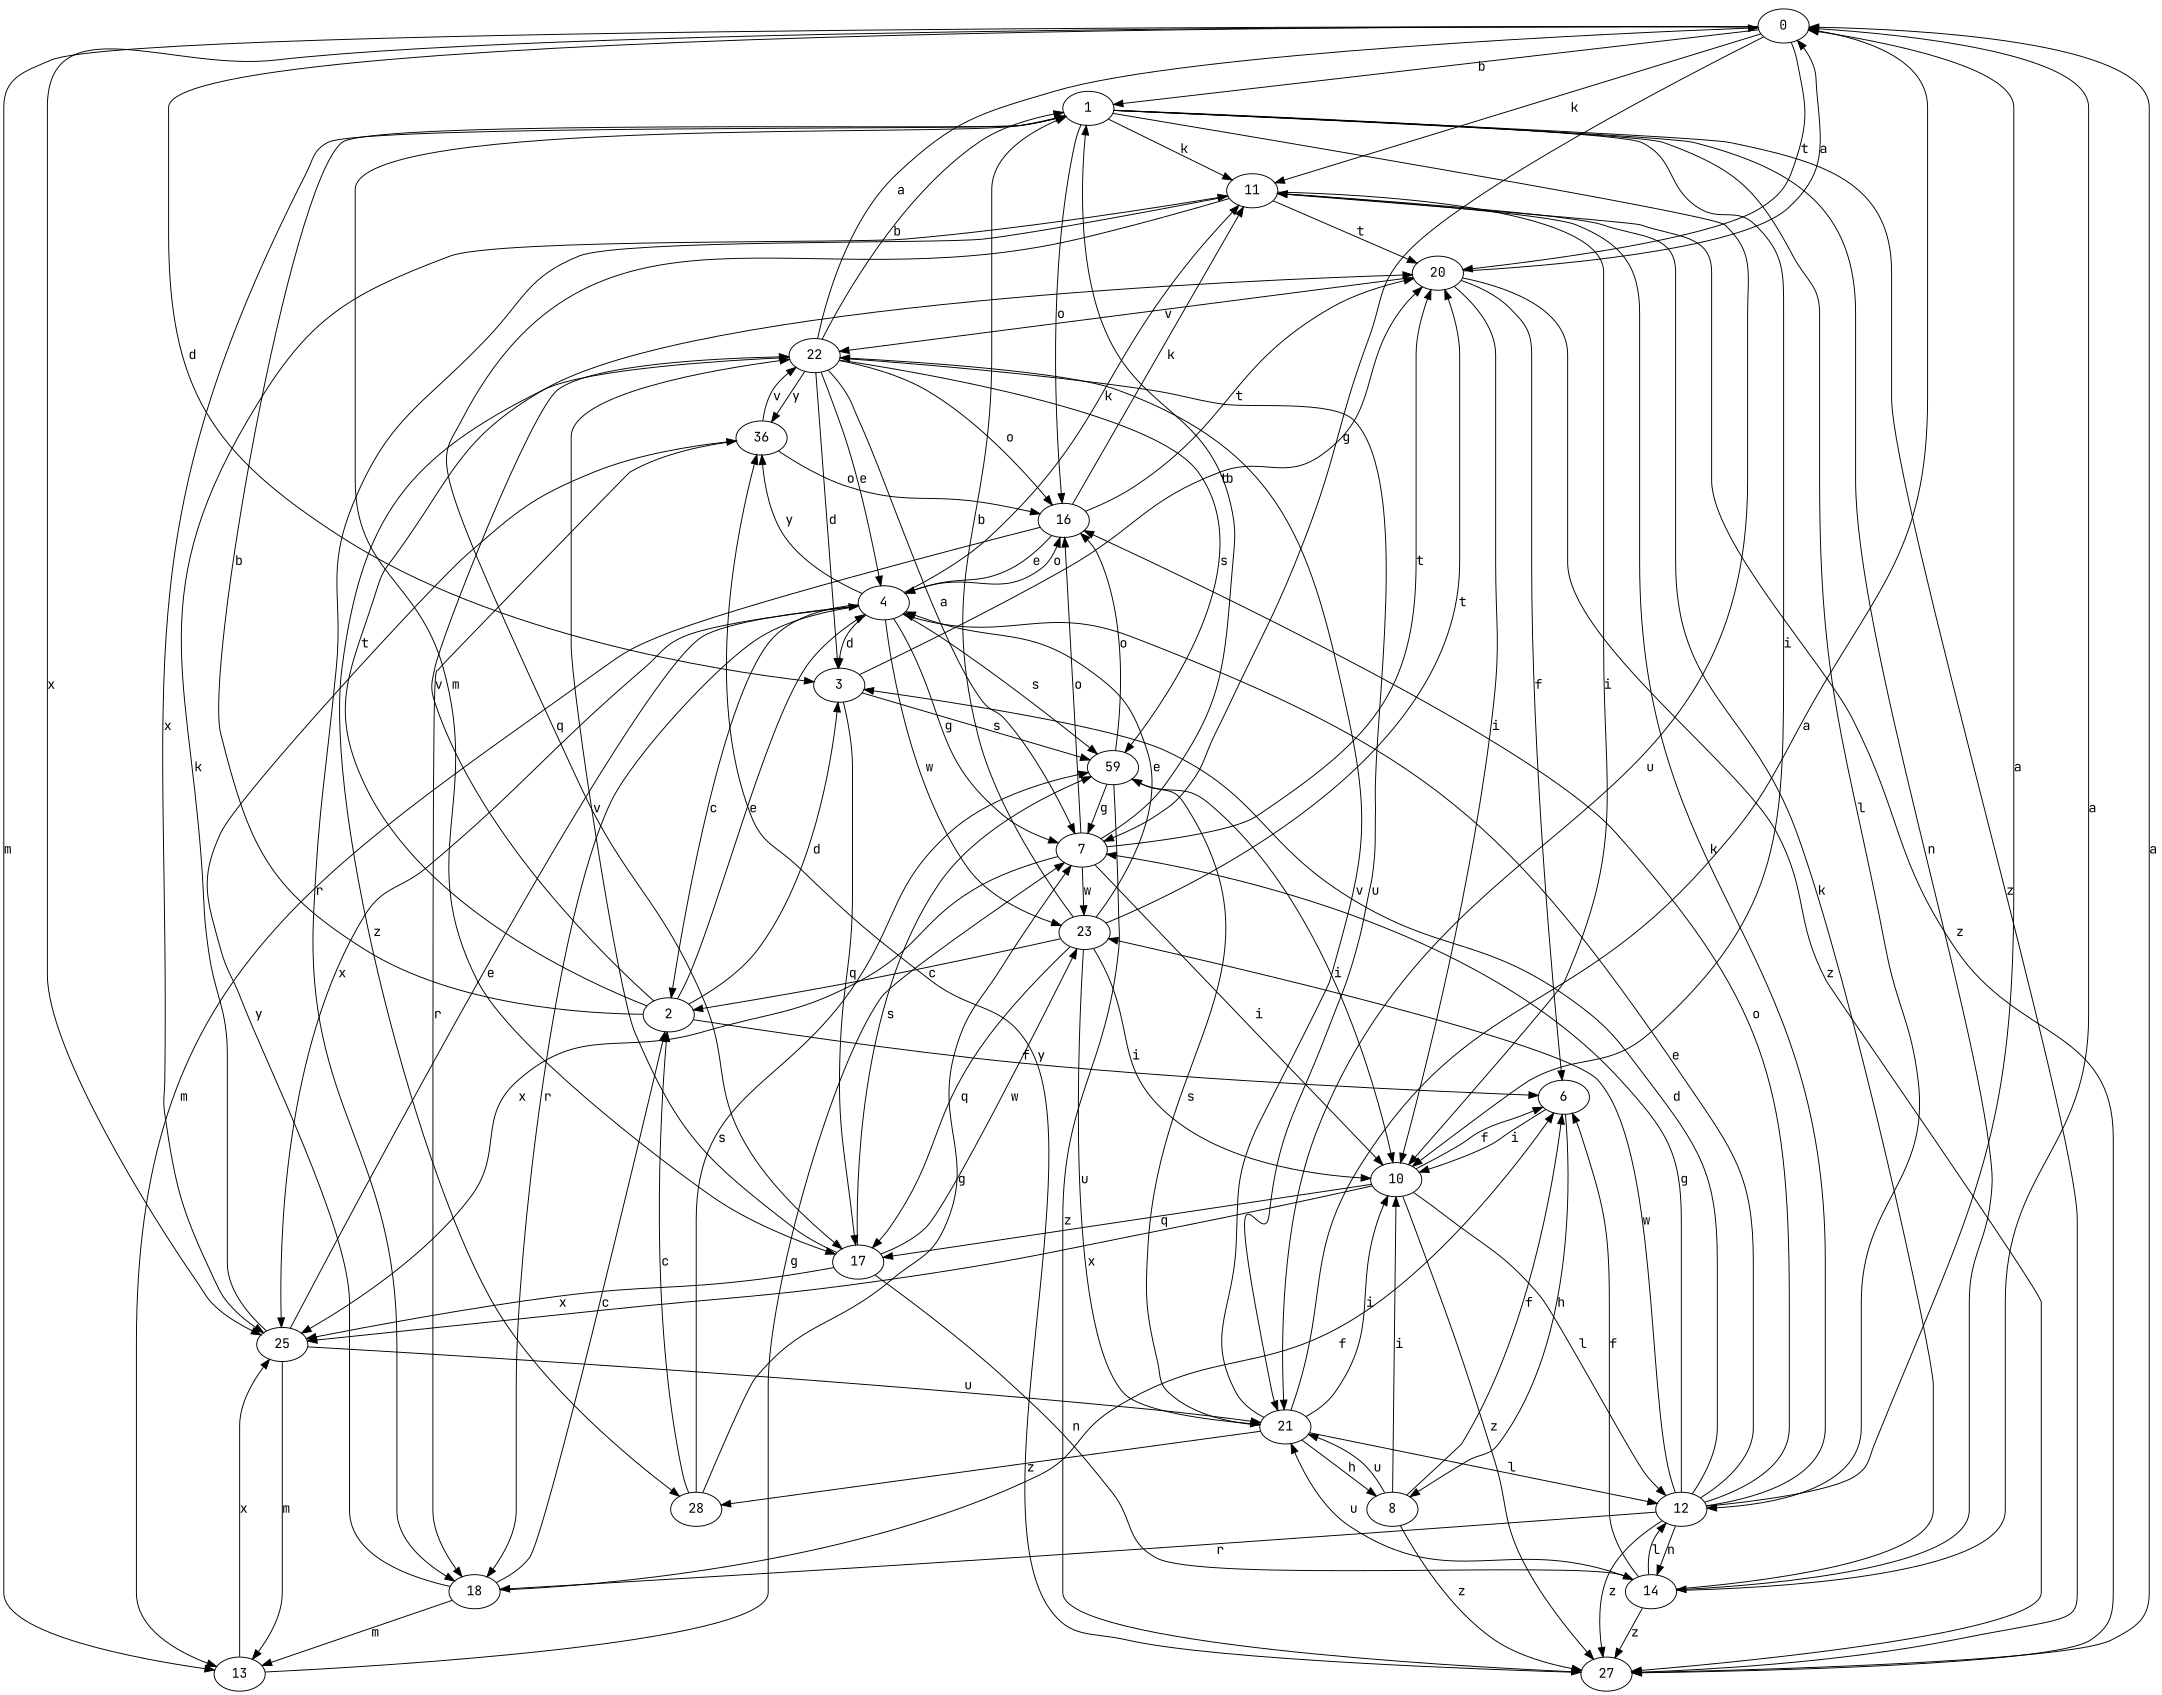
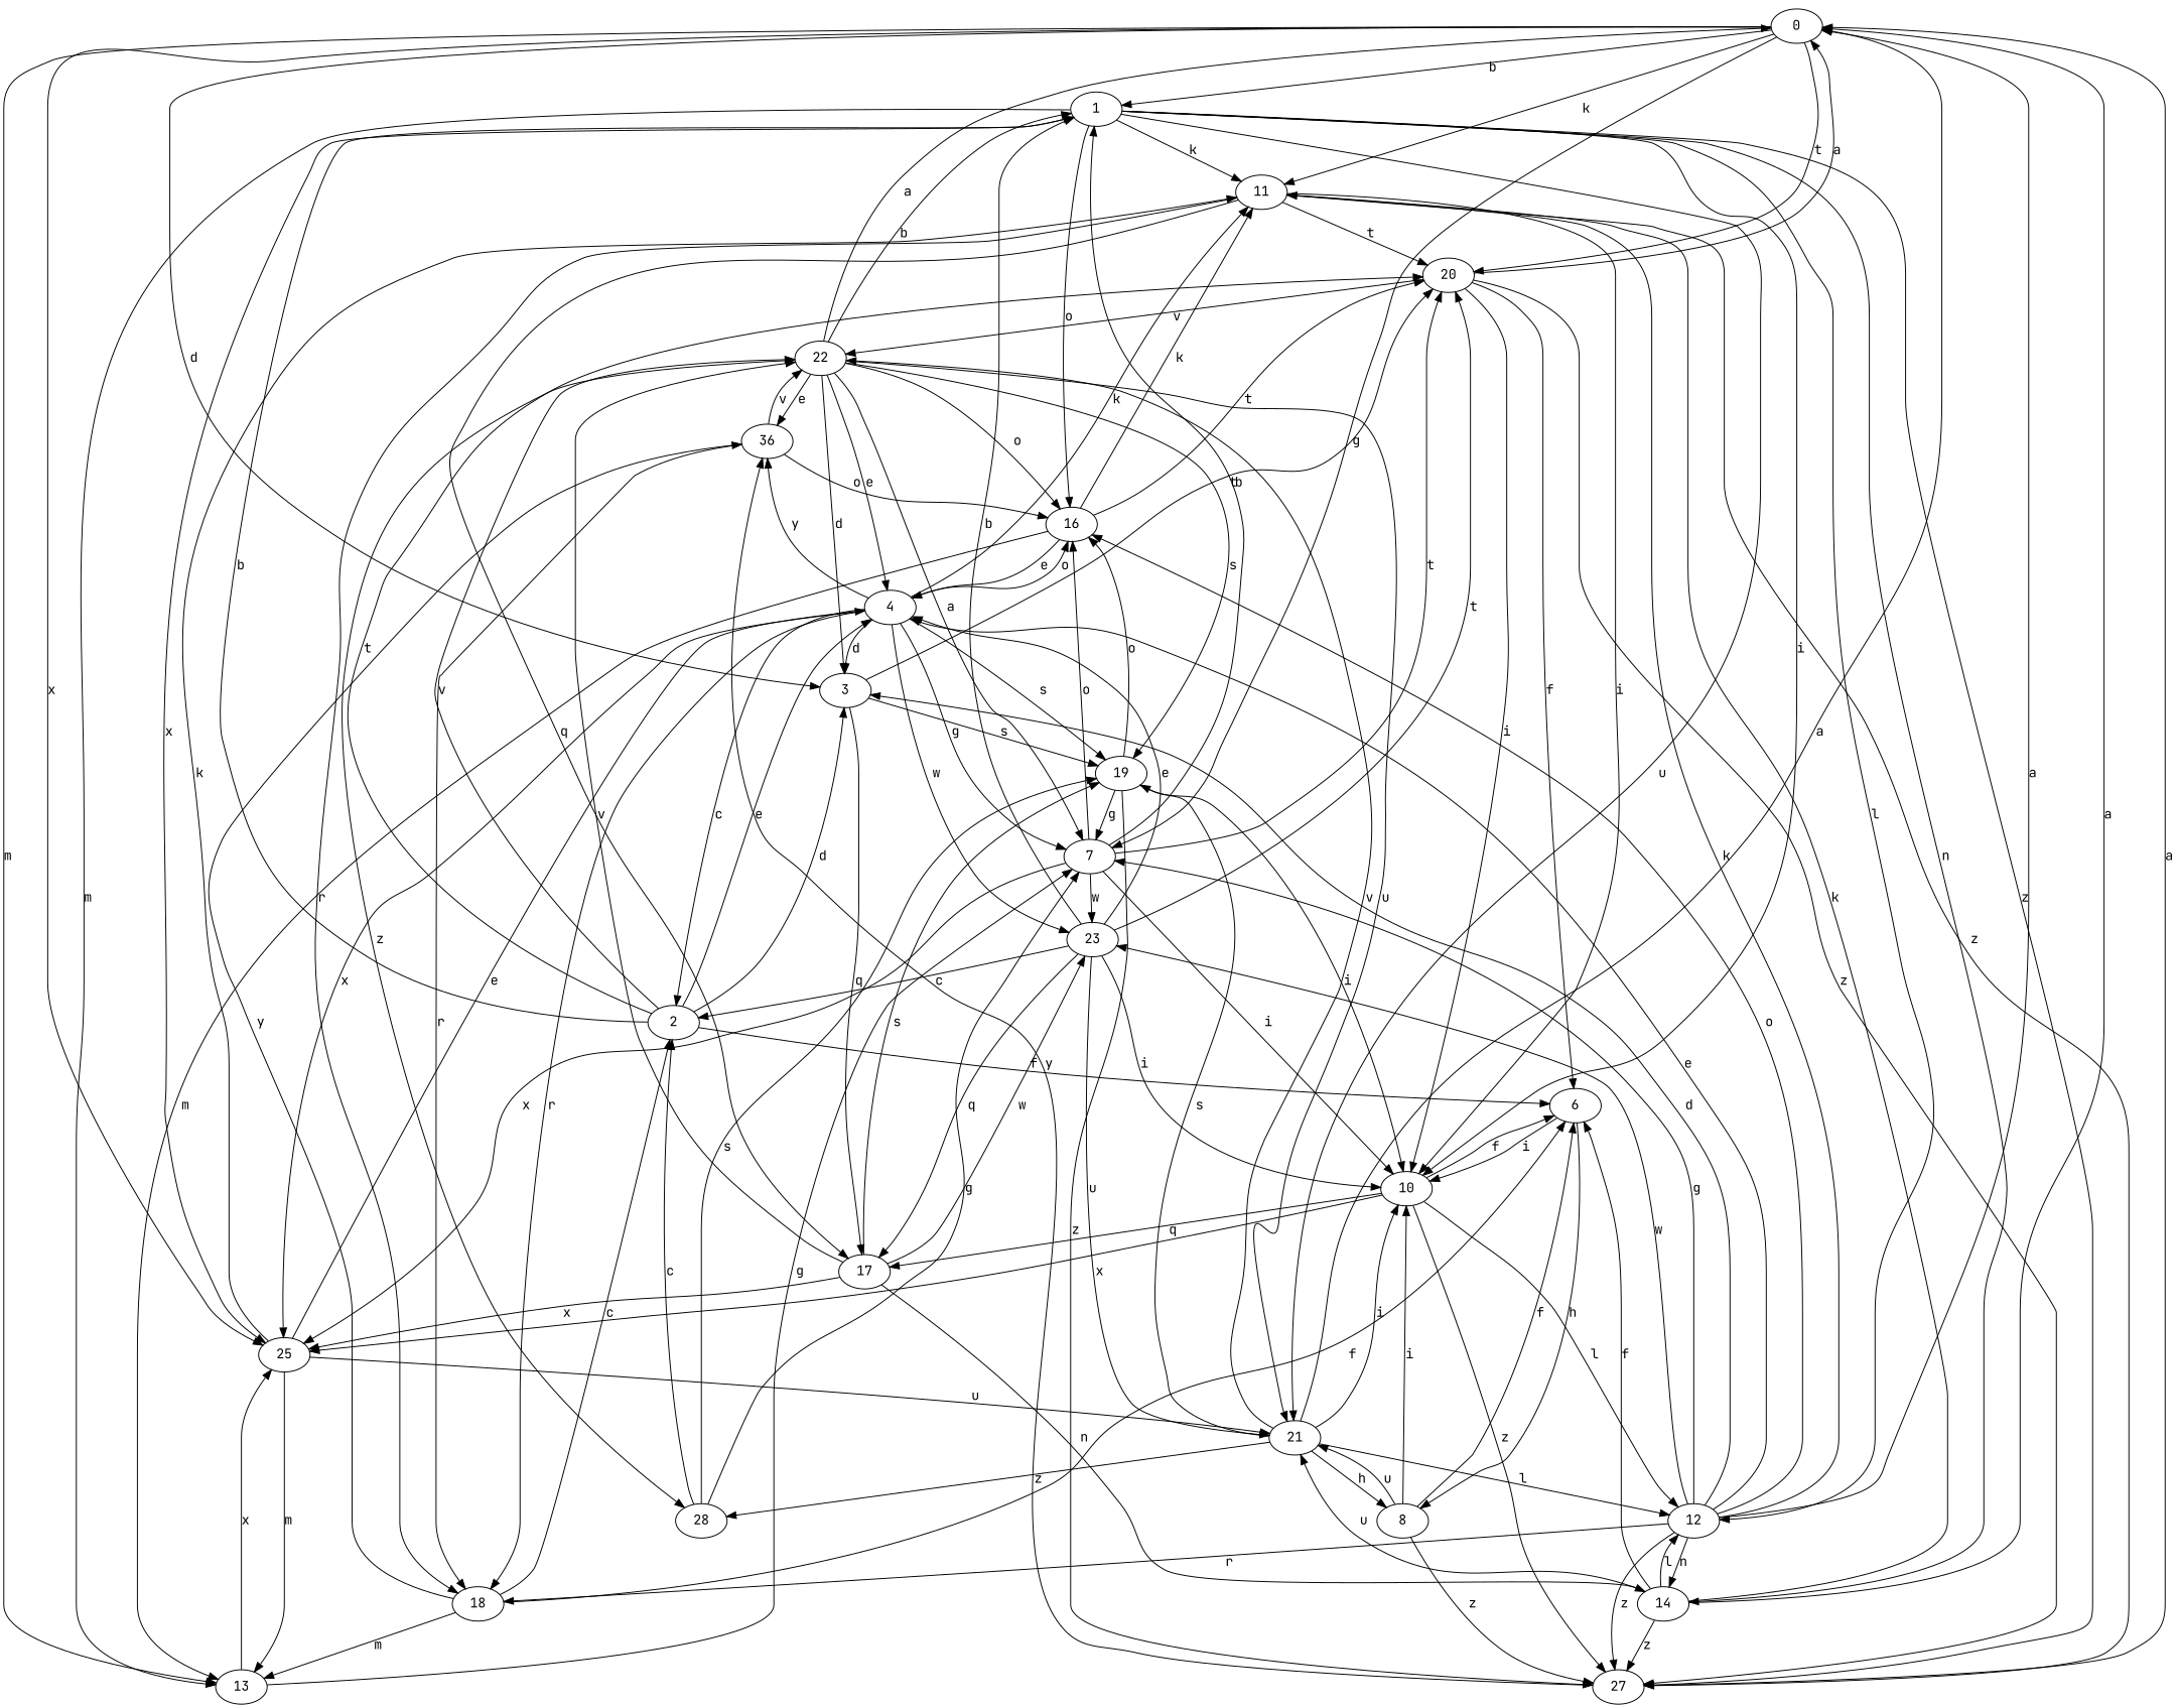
  strict digraph {
    fontname="JetBrains Mono"
    node [fontname="JetBrains Mono"]
    edge [fontname="JetBrains Mono"]
    0
    1
    3
    7
    11
    13
    20
    25
    10
    12
    14
    16
    21
    27
    17
-   19 [label=59]
+   19
    23
    18
    6
    22
    4
    8
    28
    n24 [label=36]
    2
    0 -> 1 [label=b]
    0 -> 3 [label=d]
    0 -> 7 [label=g]
    0 -> 11 [label=k]
    0 -> 13 [label=m]
    0 -> 20 [label=t]
    0 -> 25 [label=x]
    1 -> 11 [label=k]
-   1 -> 17 [label=m]
+   1 -> 13 [label=m]
    1 -> 25 [label=x]
    1 -> 10 [label=i]
    1 -> 12 [label=l]
    1 -> 14 [label=n]
    1 -> 16 [label=o]
    1 -> 21 [label=u]
    1 -> 27 [label=z]
    3 -> 20 [label=t]
    3 -> 17 [label=q]
    3 -> 19 [label=s]
    7 -> 1 [label=b]
    7 -> 20 [label=t]
    7 -> 25 [label=x]
    7 -> 10 [label=i]
    7 -> 16 [label=o]
    7 -> 23 [label=w]
    11 -> 20 [label=t]
    11 -> 10 [label=i]
    11 -> 27 [label=z]
    11 -> 17 [label=q]
    11 -> 18 [label=r]
    13 -> 7 [label=g]
    13 -> 25 [label=x]
    20 -> 0 [label=a]
    20 -> 10 [label=i]
    20 -> 27 [label=z]
    20 -> 6 [label=f]
    20 -> 22 [label=v]
    25 -> 11 [label=k]
    25 -> 13 [label=m]
    25 -> 21 [label=u]
    25 -> 4 [label=e]
    10 -> 25 [label=x]
    10 -> 12 [label=l]
    10 -> 27 [label=z]
    10 -> 17 [label=q]
    10 -> 6 [label=f]
    12 -> 0 [label=a]
    12 -> 3 [label=d]
    12 -> 7 [label=g]
    12 -> 11 [label=k]
    12 -> 14 [label=n]
    12 -> 16 [label=o]
    12 -> 27 [label=z]
    12 -> 23 [label=w]
    12 -> 18 [label=r]
    12 -> 4 [label=e]
    14 -> 0 [label=a]
    14 -> 11 [label=k]
    14 -> 12 [label=l]
    14 -> 21 [label=u]
    14 -> 27 [label=z]
    14 -> 6 [label=f]
    16 -> 11 [label=k]
    16 -> 13 [label=m]
    16 -> 20 [label=t]
    16 -> 4 [label=e]
    21 -> 0 [label=a]
    21 -> 10 [label=i]
    21 -> 12 [label=l]
    21 -> 19 [label=s]
    21 -> 22 [label=v]
    21 -> 8 [label=h]
    21 -> 28 [label=z]
    27 -> 0 [label=a]
    27 -> n24 [label=y]
    17 -> 25 [label=x]
    17 -> 14 [label=n]
    17 -> 19 [label=s]
    17 -> 23 [label=w]
    17 -> 22 [label=v]
    19 -> 7 [label=g]
    19 -> 10 [label=i]
    19 -> 16 [label=o]
    19 -> 27 [label=z]
    23 -> 1 [label=b]
    23 -> 20 [label=t]
    23 -> 10 [label=i]
    23 -> 21 [label=u]
    23 -> 17 [label=q]
    23 -> 4 [label=e]
    23 -> 2 [label=c]
    18 -> 13 [label=m]
    18 -> 6 [label=f]
    18 -> n24 [label=y]
    18 -> 2 [label=c]
    6 -> 10 [label=i]
    6 -> 8 [label=h]
    22 -> 0 [label=a]
    22 -> 1 [label=b]
    22 -> 3 [label=d]
    22 -> 7 [label=a]
    22 -> 16 [label=o]
    22 -> 21 [label=u]
    22 -> 19 [label=s]
    22 -> 4 [label=e]
    22 -> 28 [label=z]
-   22 -> n24 [label=y]
+   22 -> n24 [label=e]
    4 -> 3 [label=d]
    4 -> 7 [label=g]
    4 -> 11 [label=k]
    4 -> 25 [label=x]
    4 -> 16 [label=o]
    4 -> 19 [label=s]
    4 -> 23 [label=w]
    4 -> 18 [label=r]
    4 -> n24 [label=y]
    4 -> 2 [label=c]
    8 -> 10 [label=i]
    8 -> 21 [label=u]
    8 -> 27 [label=z]
    8 -> 6 [label=f]
    28 -> 7 [label=g]
    28 -> 19 [label=s]
    28 -> 2 [label=c]
    n24 -> 16 [label=o]
    n24 -> 18 [label=r]
    n24 -> 22 [label=v]
    2 -> 1 [label=b]
    2 -> 3 [label=d]
    2 -> 20 [label=t]
    2 -> 6 [label=f]
    2 -> 22 [label=v]
    2 -> 4 [label=e]
  }
